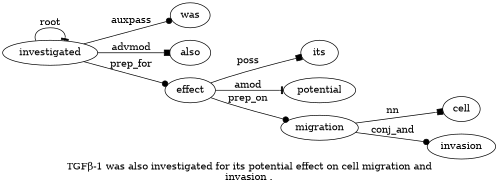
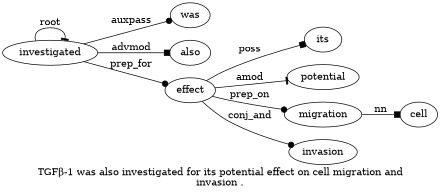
  digraph {
    label="TGFβ-1 was also investigated for its potential effect on cell migration and\ninvasion ."
    rankdir=LR
    node [fillcolor=white style=filled]
    edge [arrowhead=dot]
    n1 [label=investigated]
    n2 [label=was]
    n3 [label=also]
    n4 [label=effect]
    n5 [label=its]
    n6 [label=potential]
    n7 [label=migration]
    n8 [label=cell]
    n9 [label=invasion]
    n1 -> n1 [arrowhead=tee label=root]
    n1 -> n2 [label=auxpass]
    n1 -> n3 [arrowhead=box label=advmod]
    n1 -> n4 [label=prep_for]
    n4 -> n5 [arrowhead=box label=poss]
    n4 -> n6 [arrowhead=tee label=amod]
    n4 -> n7 [label=prep_on]
    n7 -> n8 [arrowhead=box label=nn]
-   n7 -> n9 [label=conj_and]
+   n4 -> n9 [label=conj_and]
  }
